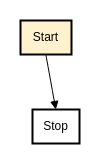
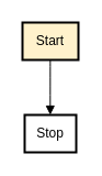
  <mxCell id="0" />
  <mxCell id="1" parent="0" />
  <mxCell id="2" value="Start" style="whiteSpace=wrap;strokeWidth=2;fillColor=#fff2cc;" vertex="1" parent="1"><mxGeometry width="51" height="34" as="geometry" x="20" y="20" /></mxCell>
- <mxCell id="3" value="Stop" style="whiteSpace=wrap;strokeWidth=2;" vertex="1" parent="1"><mxGeometry x="32" y="109" width="47" height="34" as="geometry" /></mxCell>
+ <mxCell id="3" value="Stop" style="whiteSpace=wrap;strokeWidth=2;" vertex="1" parent="1"><mxGeometry x="22" y="104" width="47" height="34" as="geometry" /></mxCell>
  <mxCell id="4" value="" style="curved=1;startArrow=none;endArrow=block;exitX=0.497;exitY=1;entryX=0.496;entryY=0;" edge="1" parent="1" source="2" target="3"><mxGeometry relative="1" as="geometry"><Array as="points" /></mxGeometry></mxCell>
